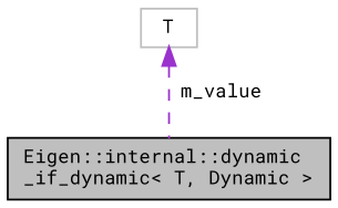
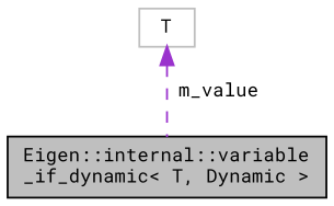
  digraph {
    fontname="Roboto Mono"
    node [fontname="Roboto Mono" fontsize=10 shape=record style=filled]
-   n1 [color=black fillcolor=grey75 fontcolor=black height=0.2 label="Eigen::internal::dynamic\l_if_dynamic\< T, Dynamic \>" width=0.4]
+   n1 [color=black fillcolor=grey75 fontcolor=black height=0.2 label="Eigen::internal::variable\l_if_dynamic\< T, Dynamic \>" width=0.4]
    n2 [color=grey75 fillcolor=white height=0.2 label=T width=0.4]
    n2 -> n1 [color=darkorchid3 dir=back fontname="Roboto Mono" fontsize=10 label=" m_value" labelfontname=Helvetica labelfontsize=10 style=dashed]
  }
